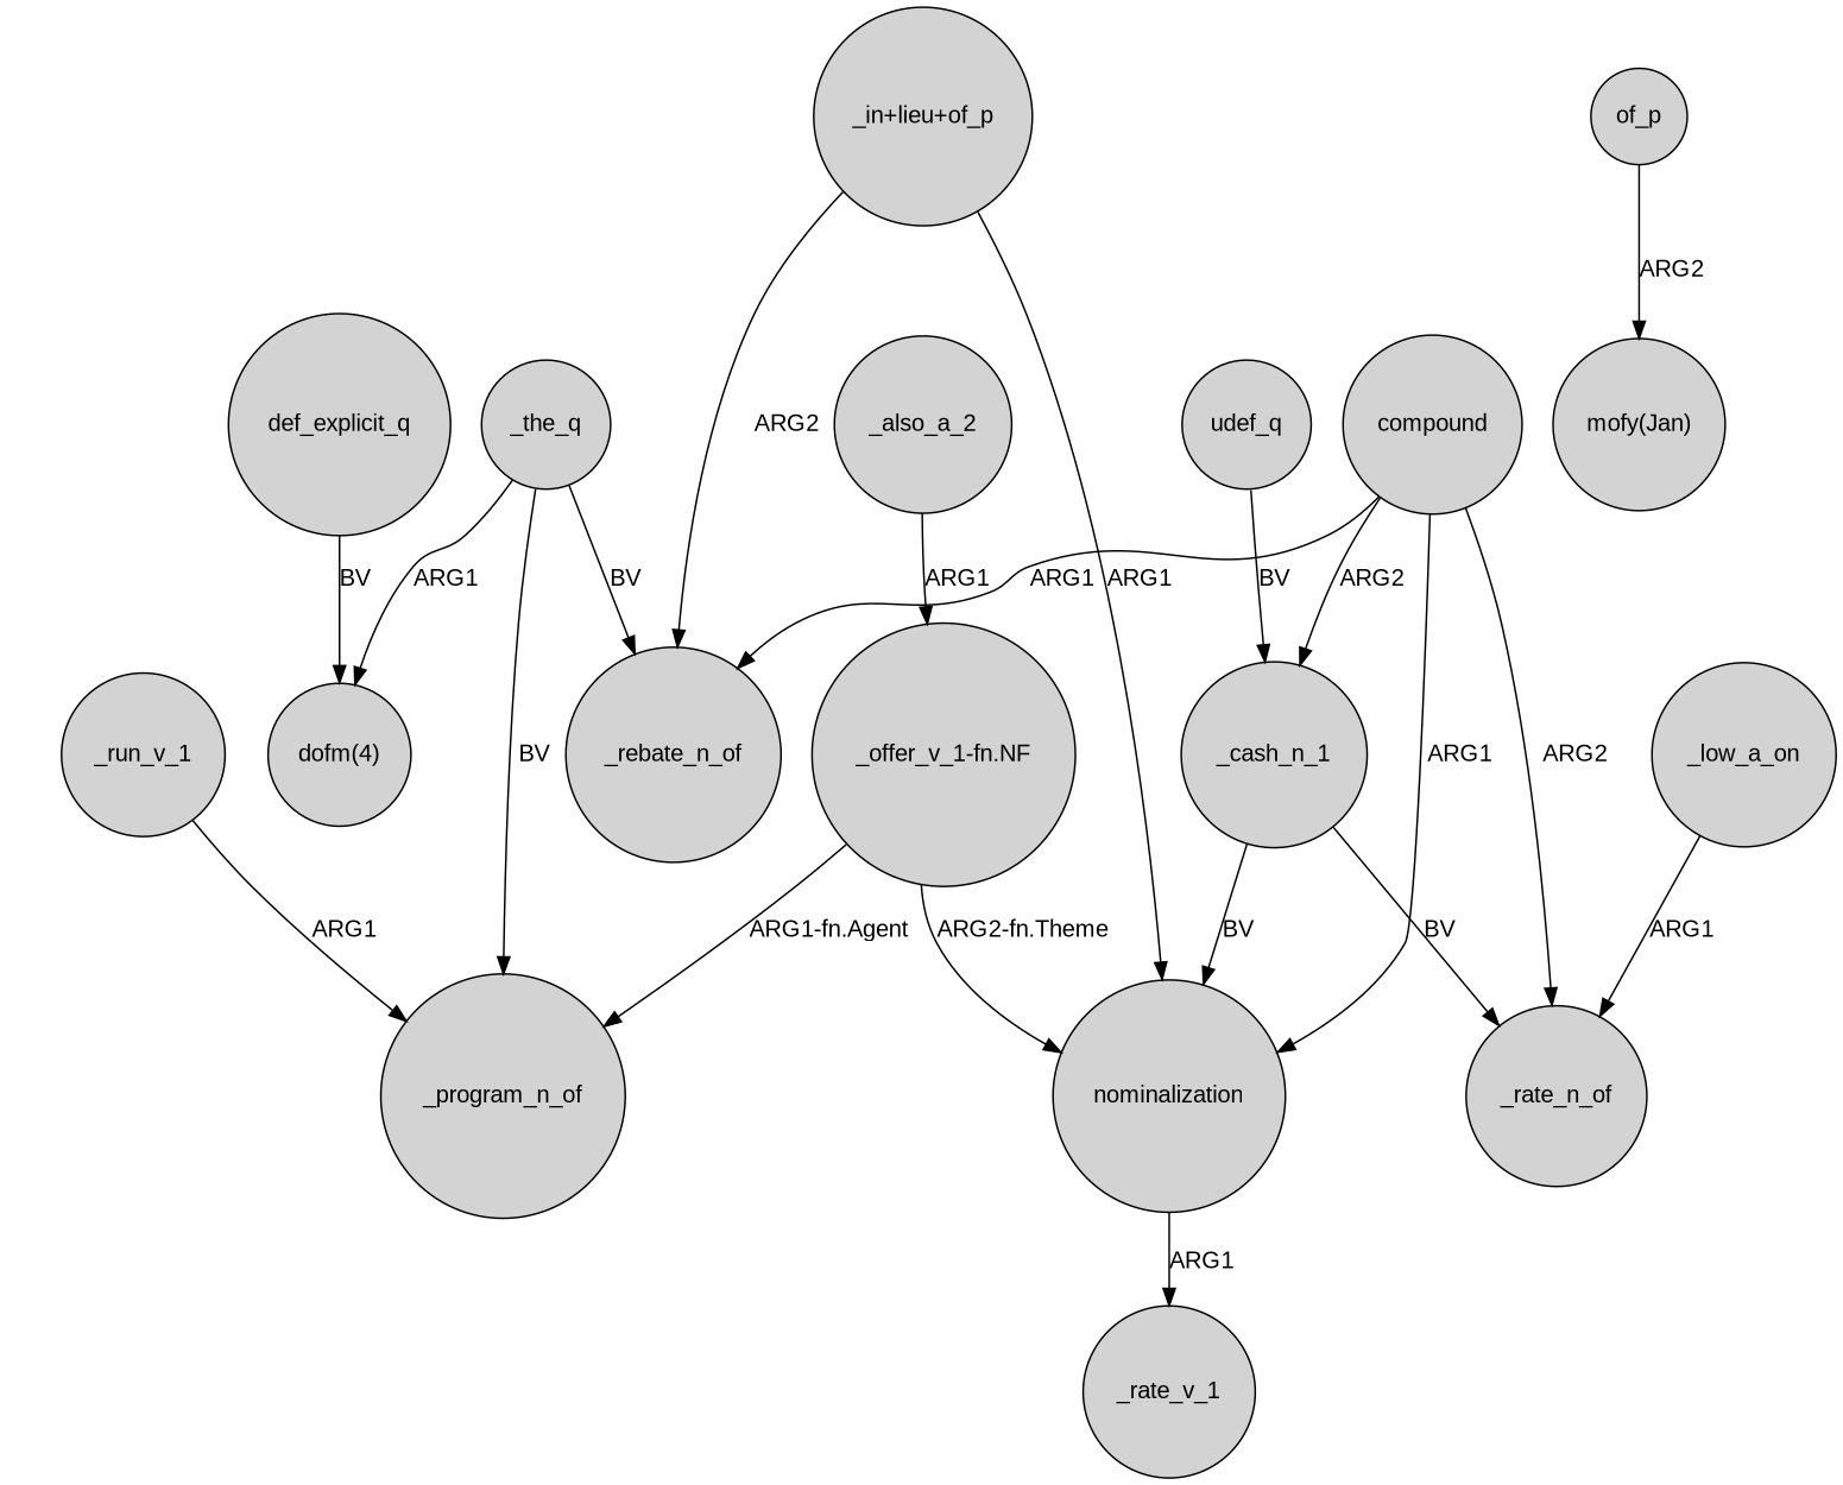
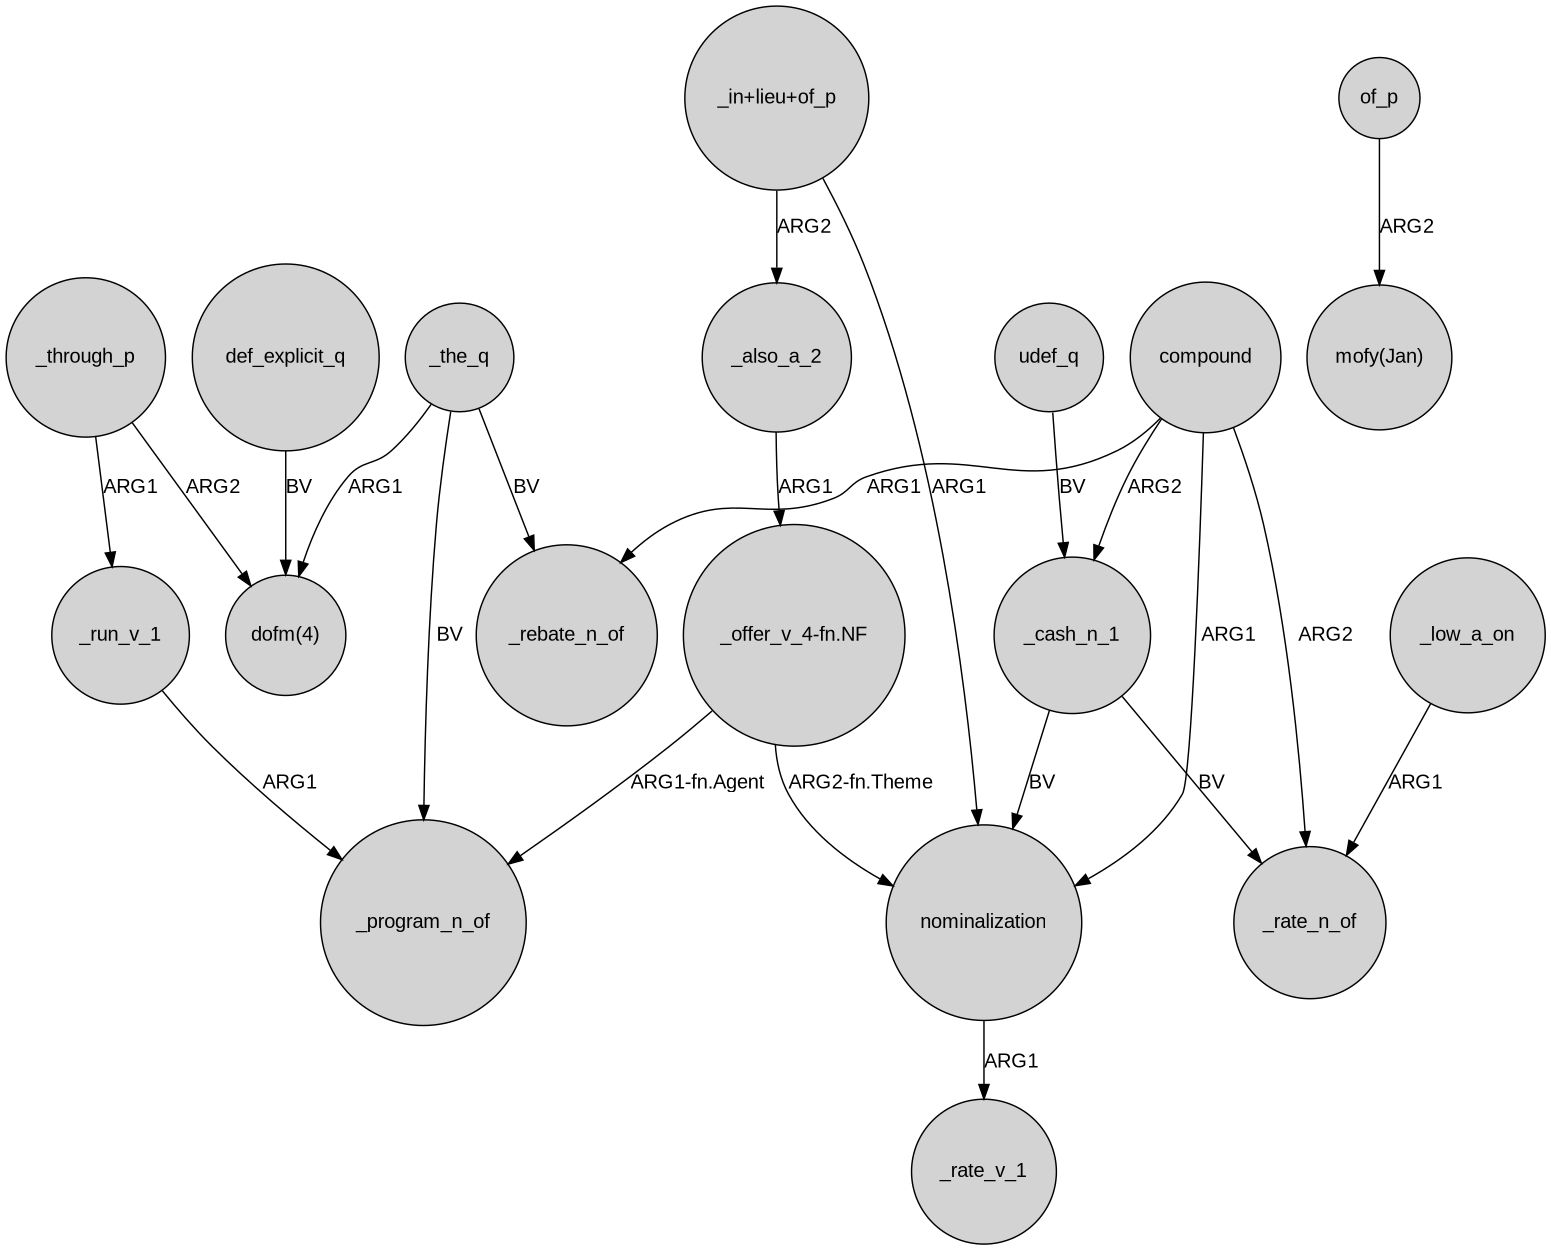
  digraph {
    fontname="Liberation Sans"
    node [fontname="Liberation Sans" shape=circle style=filled]
    edge [fontname="Liberation Sans"]
    def_explicit_q
    "dofm(4)"
    udef_q
    _cash_n_1
    _rate_n_of
    nominalization
    n7 [label=_rate_v_1]
    "_in+lieu+of_p"
    _rebate_n_of
    _the_q
    _program_n_of
+   _through_p
    _run_v_1
-   "_offer_v_1-fn.NF"
+   "_offer_v_1-fn.NF" [label="_offer_v_4-fn.NF"]
    _low_a_on
    compound
    n17 [label=_also_a_2]
    of_p
    "mofy(Jan)"
    def_explicit_q -> "dofm(4)" [label=BV]
    udef_q -> _cash_n_1 [label=BV]
    _cash_n_1 -> _rate_n_of [label=BV]
    _cash_n_1 -> nominalization [label=BV]
    nominalization -> n7 [label=ARG1]
    "_in+lieu+of_p" -> nominalization [label=ARG1]
-   "_in+lieu+of_p" -> _rebate_n_of [label=ARG2]
+   "_in+lieu+of_p" -> n17 [label=ARG2]
    _the_q -> "dofm(4)" [label=ARG1]
    _the_q -> _rebate_n_of [label=BV]
    _the_q -> _program_n_of [label=BV]
+   _through_p -> "dofm(4)" [label=ARG2]
+   _through_p -> _run_v_1 [label=ARG1]
    _run_v_1 -> _program_n_of [label=ARG1]
    "_offer_v_1-fn.NF" -> nominalization [label="ARG2-fn.Theme"]
    "_offer_v_1-fn.NF" -> _program_n_of [label="ARG1-fn.Agent"]
    _low_a_on -> _rate_n_of [label=ARG1]
    compound -> _cash_n_1 [label=ARG2]
    compound -> _rate_n_of [label=ARG2]
    compound -> nominalization [label=ARG1]
    compound -> _rebate_n_of [label=ARG1]
    n17 -> "_offer_v_1-fn.NF" [label=ARG1]
    of_p -> "mofy(Jan)" [label=ARG2]
  }
